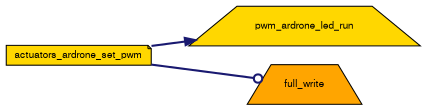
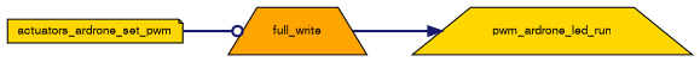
  digraph {
    rankdir=LR
    node [color=black fillcolor=gold fontname=FreeSans fontsize=10 shape=trapezium style=filled]
    edge [color=midnightblue fontname=FreeSans fontsize=10 labelfontname=FreeSans labelfontsize=10 style=bold]
    n1 [fontcolor=black height=0.2 label=actuators_ardrone_set_pwm shape=note width=0.4]
    n2 [height=0.2 label=pwm_ardrone_led_run width=0.4]
    n3 [fillcolor=orange height=0.2 label=full_write width=0.4]
-   n1 -> n2 [arrowhead=normal]
+   n3 -> n2 [arrowhead=normal]
    n1 -> n3 [arrowhead=odot]
  }
